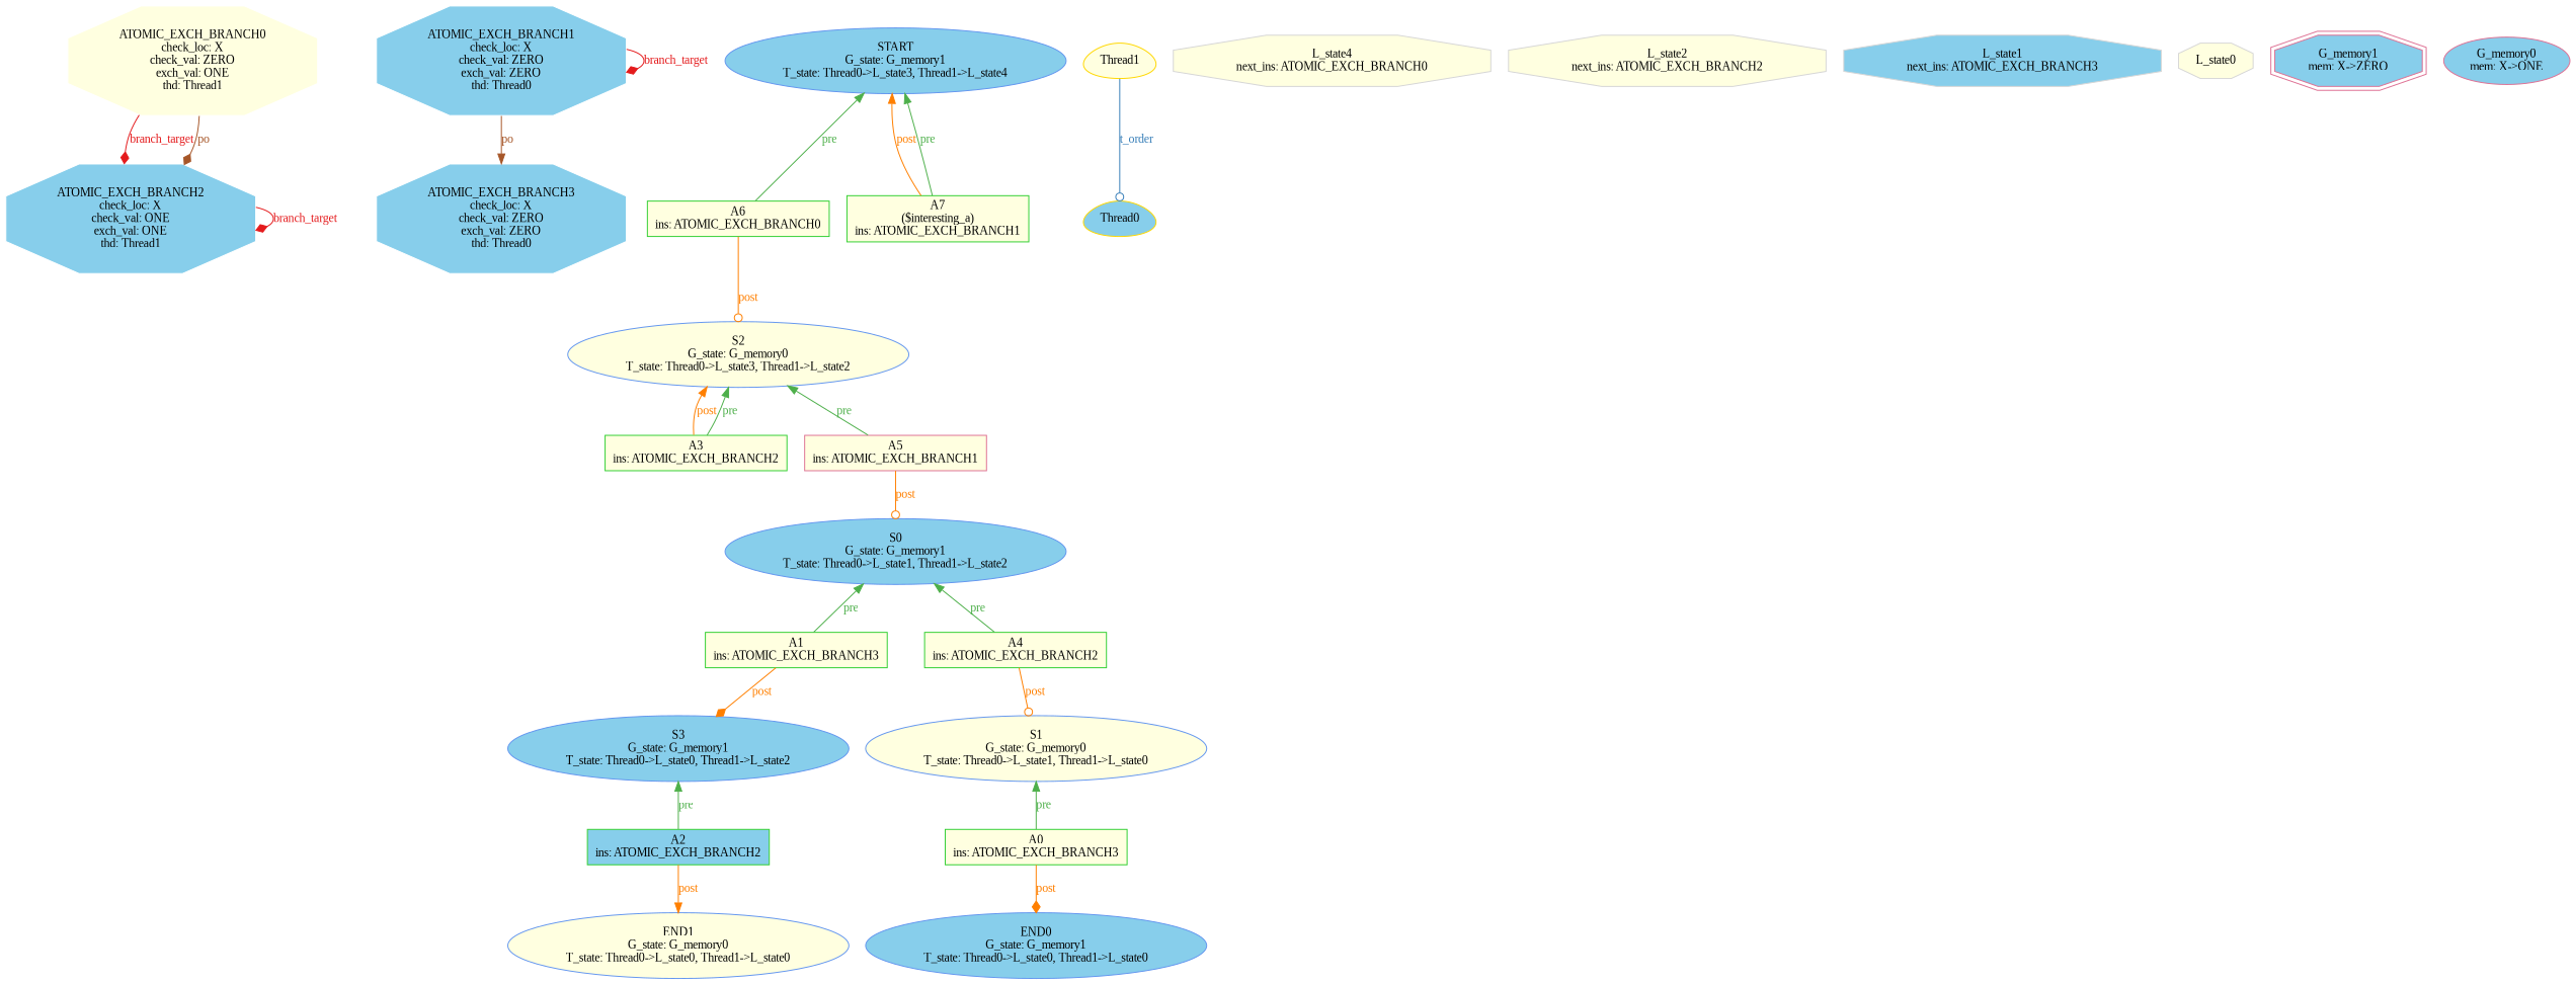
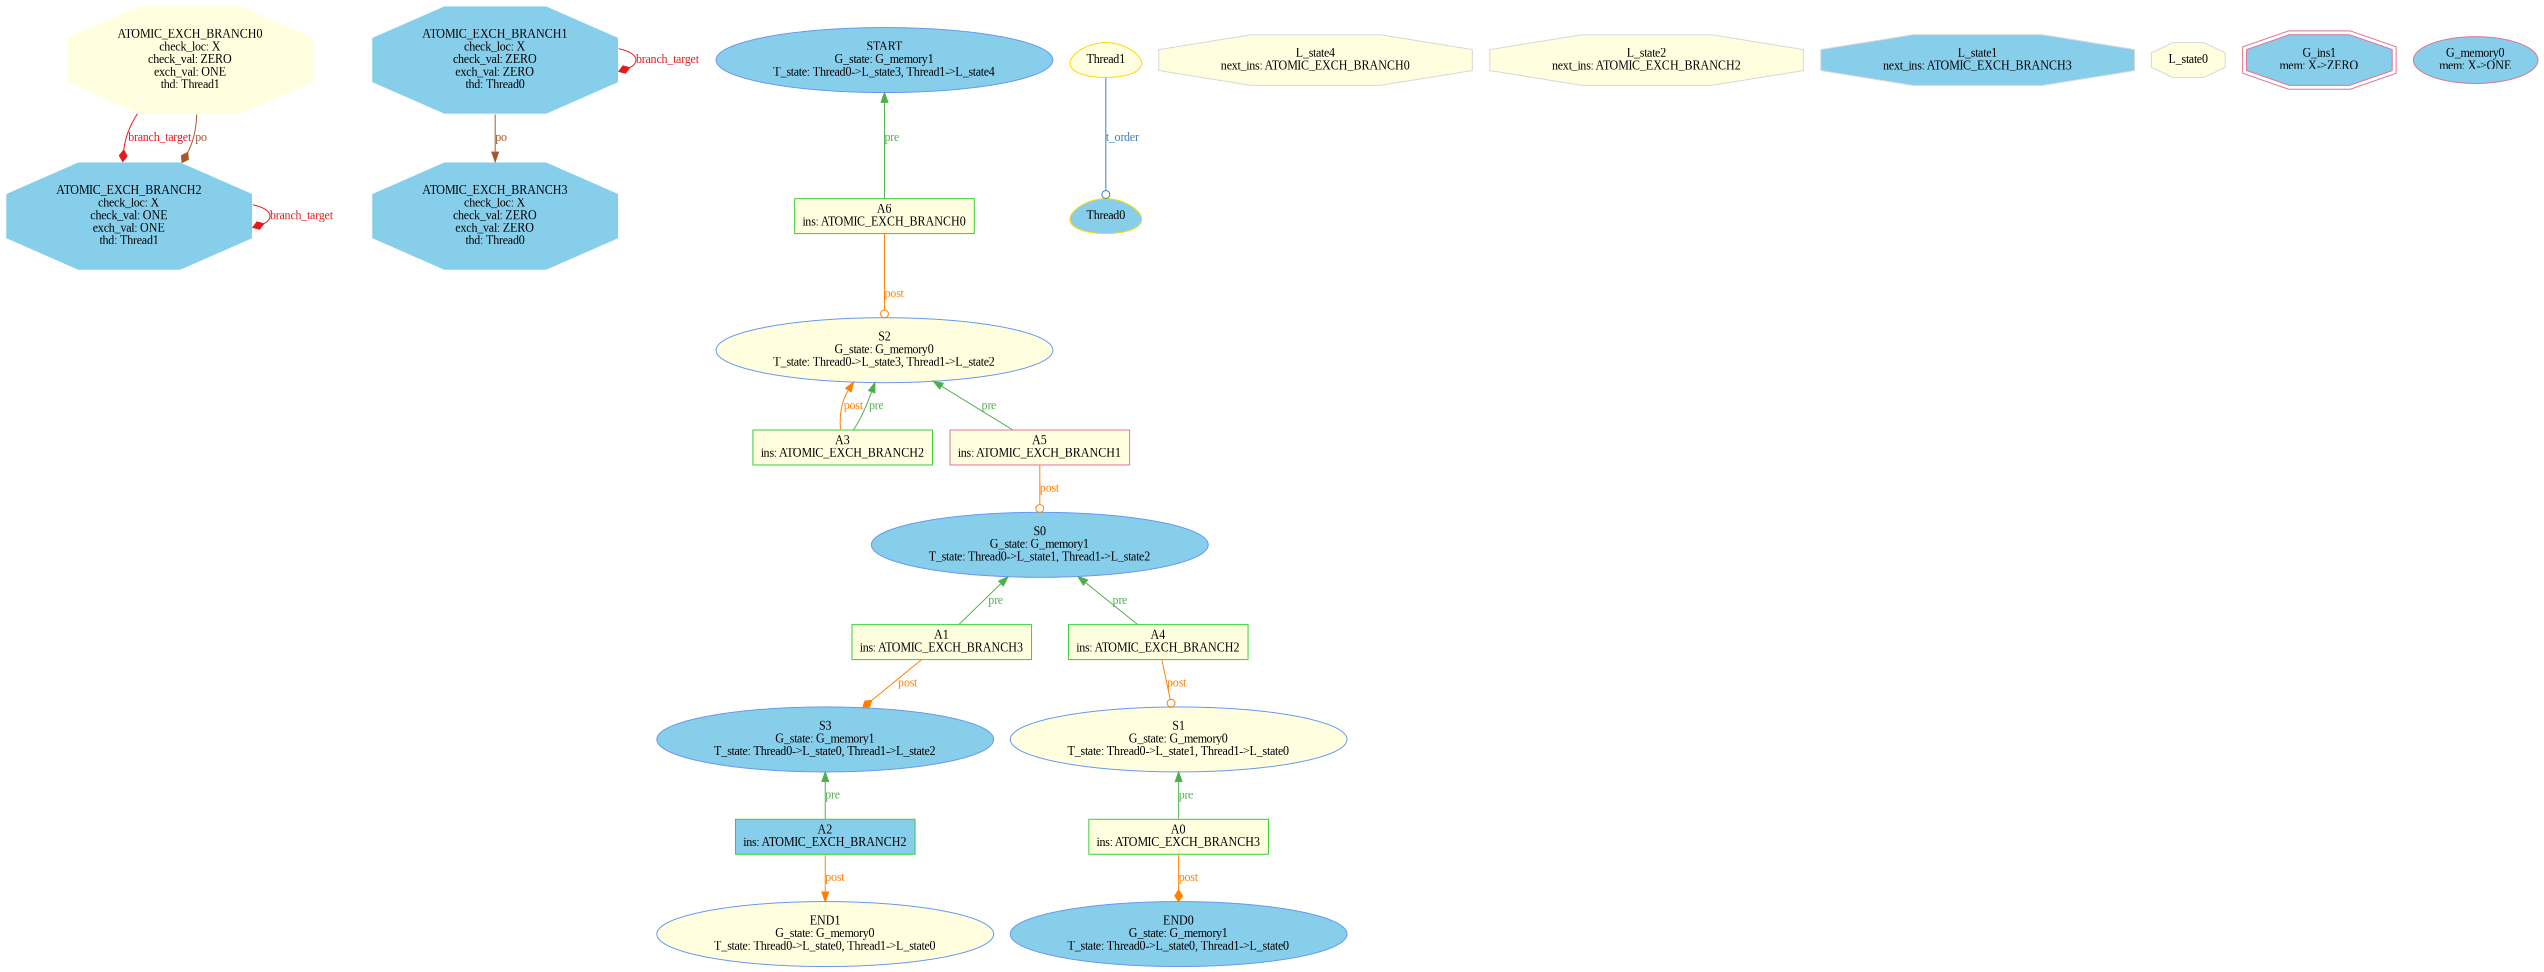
  digraph {
    fontname="Liberation Serif"
    fontsize=12
    rankdir=TB
    node [color="#31cf31" fillcolor=lightyellow fontcolor="#000000" fontname="Liberation Serif" fontsize=12 shape=octagon style="filled, solid"]
    edge [color="#ff7f00" dir=forward fontcolor="#ff7f00" fontname="Liberation Serif" fontsize=12 style=solid uuid="<ATOMIC_EXCH_BRANCH0, ATOMIC_EXCH_BRANCH2>" weight=1]
    n1 [color="#ffffff" label="ATOMIC_EXCH_BRANCH0\ncheck_loc: X\ncheck_val: ZERO\nexch_val: ONE\nthd: Thread1" uuid=ATOMIC_EXCH_BRANCH0]
    n2 [color="#ffffff" fillcolor=skyblue label="ATOMIC_EXCH_BRANCH2\ncheck_loc: X\ncheck_val: ONE\nexch_val: ONE\nthd: Thread1" uuid=ATOMIC_EXCH_BRANCH2]
    n3 [color="#ffffff" fillcolor=skyblue label="ATOMIC_EXCH_BRANCH1\ncheck_loc: X\ncheck_val: ZERO\nexch_val: ZERO\nthd: Thread0" uuid=ATOMIC_EXCH_BRANCH1]
    n4 [color="#ffffff" fillcolor=skyblue label="ATOMIC_EXCH_BRANCH3\ncheck_loc: X\ncheck_val: ZERO\nexch_val: ZERO\nthd: Thread0" uuid=ATOMIC_EXCH_BRANCH3]
    n5 [label="A0\nins: ATOMIC_EXCH_BRANCH3" shape=box uuid=A0]
    n6 [color="#6396ef" fillcolor=skyblue label="END0\nG_state: G_memory1\nT_state: Thread0->L_state0, Thread1->L_state0" shape=ellipse uuid=END0]
    n7 [label="A1\nins: ATOMIC_EXCH_BRANCH3" shape=box uuid=A1]
    n8 [color="#6396ef" fillcolor=skyblue label="S3\nG_state: G_memory1\nT_state: Thread0->L_state0, Thread1->L_state2" shape=ellipse uuid=S3]
    n9 [fillcolor=skyblue label="A2\nins: ATOMIC_EXCH_BRANCH2" shape=box uuid=A2]
    n10 [color="#6396ef" label="END1\nG_state: G_memory0\nT_state: Thread0->L_state0, Thread1->L_state0" shape=ellipse uuid=END1]
    n11 [color="#6396ef" label="S2\nG_state: G_memory0\nT_state: Thread0->L_state3, Thread1->L_state2" shape=ellipse uuid=S2]
    n12 [label="A3\nins: ATOMIC_EXCH_BRANCH2" shape=box uuid=A3]
    n13 [color="#de7194" label="A5\nins: ATOMIC_EXCH_BRANCH1" shape=box uuid=A5]
    n14 [color="#6396ef" fillcolor=skyblue label="S0\nG_state: G_memory1\nT_state: Thread0->L_state1, Thread1->L_state2" shape=ellipse uuid=S0]
    n15 [label="A4\nins: ATOMIC_EXCH_BRANCH2" shape=box uuid=A4]
    n16 [color="#6396ef" label="S1\nG_state: G_memory0\nT_state: Thread0->L_state1, Thread1->L_state0" shape=ellipse uuid=S1]
    n17 [label="A6\nins: ATOMIC_EXCH_BRANCH0" shape=box uuid=A6]
    n18 [color="#6396ef" fillcolor=skyblue label="START\nG_state: G_memory1\nT_state: Thread0->L_state3, Thread1->L_state4" shape=ellipse uuid=START]
-   n19 [label="A7\n($interesting_a)\nins: ATOMIC_EXCH_BRANCH1" shape=box uuid=A7]
    n20 [color="#ffd700" label=Thread1 shape=egg uuid=Thread1]
    n21 [color="#ffd700" fillcolor=skyblue label=Thread0 shape=egg uuid=Thread0]
    n22 [color="#d6d6d6" label="L_state4\nnext_ins: ATOMIC_EXCH_BRANCH0" uuid=L_state4]
    n23 [color="#d6d6d6" label="L_state2\nnext_ins: ATOMIC_EXCH_BRANCH2" uuid=L_state2]
    n24 [color="#d6d6d6" fillcolor=skyblue label="L_state1\nnext_ins: ATOMIC_EXCH_BRANCH3" uuid=L_state1]
    n25 [color="#d6d6d6" label=L_state0 uuid=L_state0]
-   n26 [color="#de7194" fillcolor=skyblue label="G_memory1\nmem: X->ZERO" shape=doubleoctagon uuid=G_memory1]
+   n26 [color="#de7194" fillcolor=skyblue label="G_ins1\nmem: X->ZERO" shape=doubleoctagon uuid=G_memory1]
    n27 [color="#de7194" fillcolor=skyblue label="G_memory0\nmem: X->ONE" shape=ellipse uuid=G_memory0]
    n1 -> n2 [arrowhead=diamond color="#e41a1c" fontcolor="#e41a1c" label=branch_target]
    n1 -> n2 [arrowhead=diamond color="#a65628" fontcolor="#a65628" label=po]
    n2 -> n2 [arrowhead=diamond color="#e41a1c" fontcolor="#e41a1c" label=branch_target uuid="<ATOMIC_EXCH_BRANCH2, ATOMIC_EXCH_BRANCH2>"]
    n3 -> n3 [arrowhead=diamond color="#e41a1c" fontcolor="#e41a1c" label=branch_target uuid="<ATOMIC_EXCH_BRANCH1, ATOMIC_EXCH_BRANCH1>"]
    n3 -> n4 [arrowhead=normal color="#a65628" fontcolor="#a65628" label=po uuid="<ATOMIC_EXCH_BRANCH1, ATOMIC_EXCH_BRANCH3>"]
    n5 -> n6 [arrowhead=diamond label=post uuid="<A0, END0>"]
    n7 -> n8 [arrowhead=diamond label=post uuid="<A1, S3>"]
    n8 -> n9 [color="#4daf4a" dir=back fontcolor="#4daf4a" label=pre uuid="<A2, S3>"]
    n9 -> n10 [arrowhead=normal label=post uuid="<A2, END1>"]
    n11 -> n12 [dir=back label=post uuid="<A3, S2>"]
    n11 -> n12 [color="#4daf4a" dir=back fontcolor="#4daf4a" label=pre uuid="<A3, S2>"]
    n11 -> n13 [color="#4daf4a" dir=back fontcolor="#4daf4a" label=pre uuid="<A5, S2>"]
    n13 -> n14 [arrowhead=odot label=post uuid="<A5, S0>"]
    n14 -> n7 [color="#4daf4a" dir=back fontcolor="#4daf4a" label=pre uuid="<A1, S0>"]
    n14 -> n15 [color="#4daf4a" dir=back fontcolor="#4daf4a" label=pre uuid="<A4, S0>"]
    n15 -> n16 [arrowhead=odot label=post uuid="<A4, S1>"]
    n16 -> n5 [color="#4daf4a" dir=back fontcolor="#4daf4a" label=pre uuid="<A0, S1>"]
    n17 -> n11 [arrowhead=odot label=post uuid="<A6, S2>"]
    n18 -> n17 [color="#4daf4a" dir=back fontcolor="#4daf4a" label=pre uuid="<A6, START>"]
-   n18 -> n19 [dir=back label=post uuid="<A7, START>"]
-   n18 -> n19 [color="#4daf4a" dir=back fontcolor="#4daf4a" label=pre uuid="<A7, START>"]
    n20 -> n21 [arrowhead=odot color="#377eb8" fontcolor="#377eb8" label=t_order uuid="<Thread1, Thread0>"]
  }
